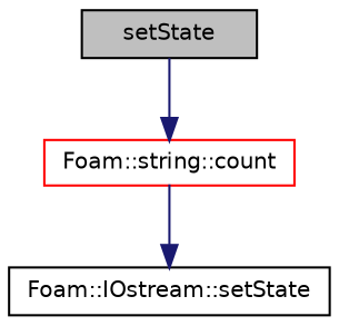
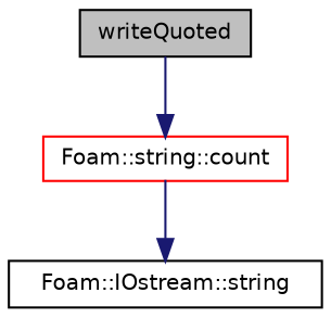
  digraph {
    rankdir=TB
    node [color=black fontname=Helvetica fontsize=10 shape=record]
    edge [color=midnightblue fontname=Helvetica fontsize=10 labelfontname=Helvetica labelfontsize=10 style=solid]
-   n1 [fillcolor=grey75 fontcolor=black height=0.2 label=setState style=filled width=0.4]
+   n1 [fillcolor=grey75 fontcolor=black height=0.2 label=writeQuoted style=filled width=0.4]
    n2 [color=red height=0.2 label="Foam::string::count" width=0.4]
-   n3 [height=0.2 label="Foam::IOstream::setState" width=0.4]
+   n3 [height=0.2 label="Foam::IOstream::string" width=0.4]
    n1 -> n2
    n2 -> n3
  }
